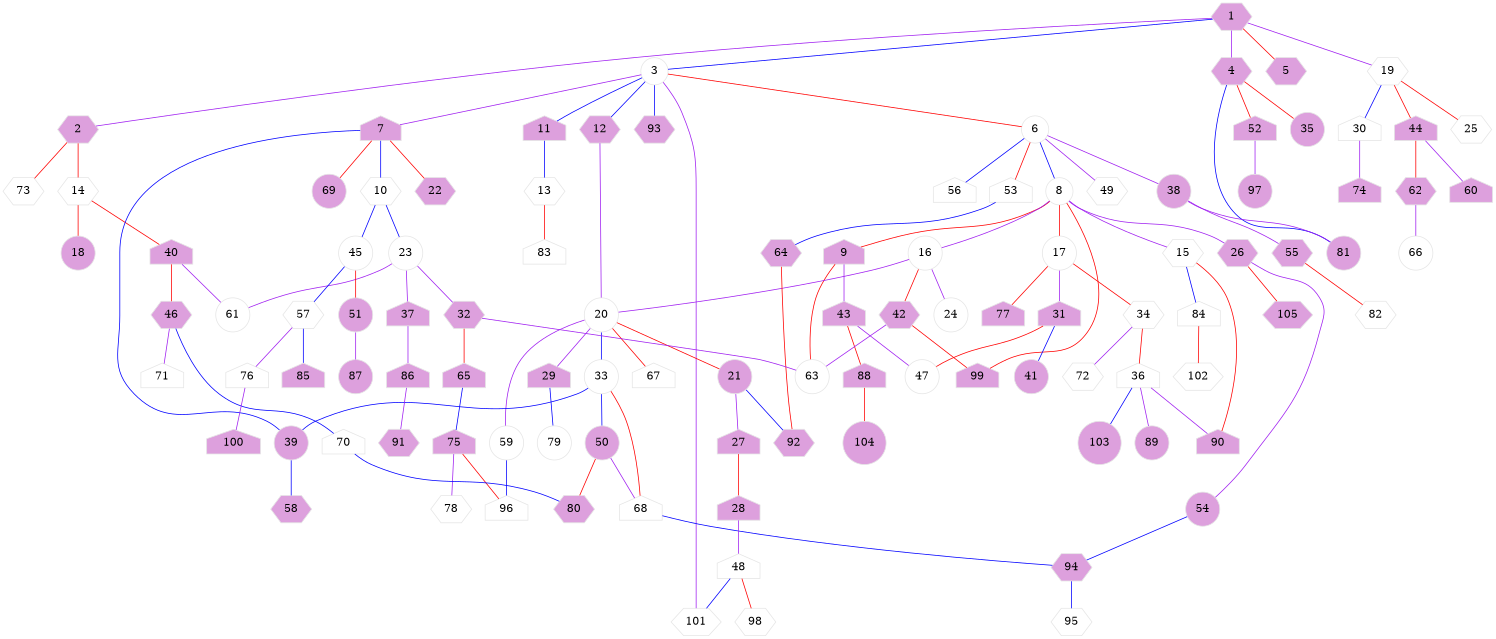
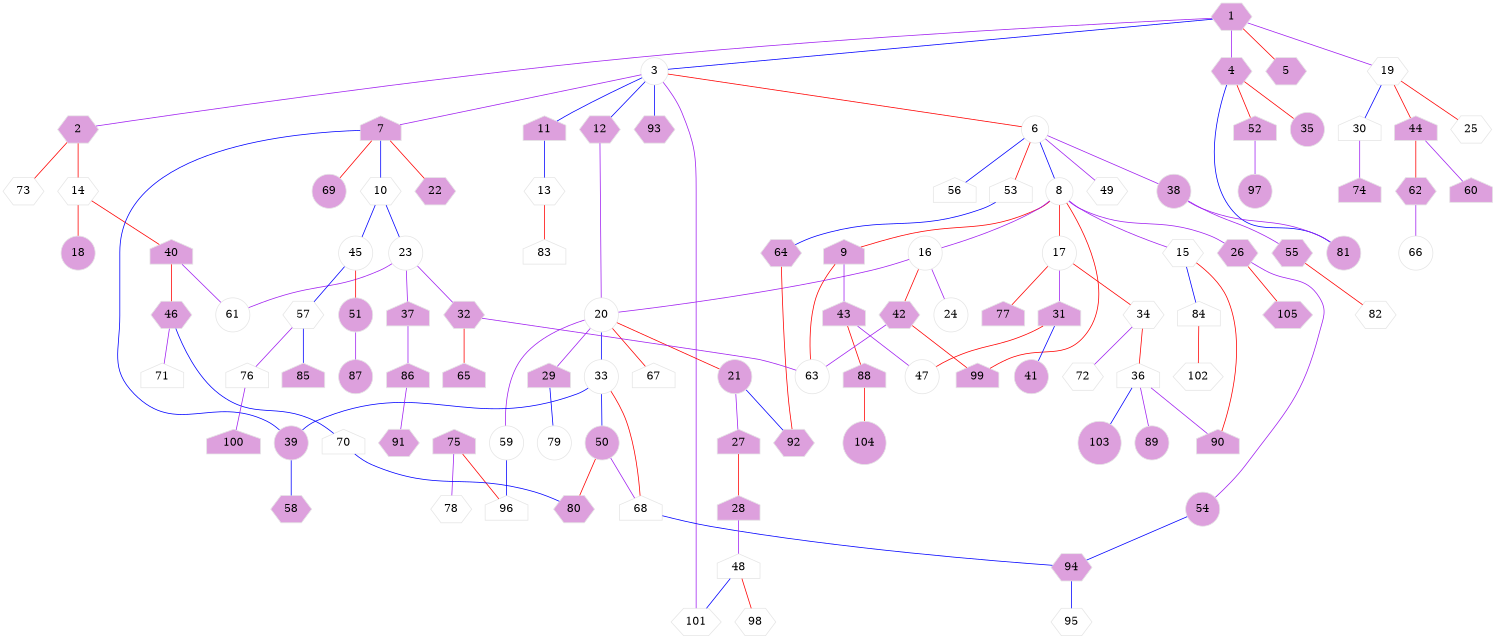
  graph {
    node [color=gray90 fillcolor=plum shape=hexagon style=filled]
    edge [color=purple]
    1
    2
    3 [fillcolor=white shape=circle]
    4
    5
    19 [fillcolor=white]
    14 [fillcolor=white]
    73 [fillcolor=white]
    6 [fillcolor=white shape=circle]
    7 [shape=house]
    11 [shape=house]
    12
    93
    101 [fillcolor=white]
    35 [shape=circle]
    52 [shape=house]
    81 [shape=circle]
    25 [fillcolor=white]
    30 [fillcolor=white shape=house]
    44 [shape=house]
    18 [shape=circle]
    40 [shape=house]
    8 [fillcolor=white shape=circle]
    38 [shape=circle]
    49 [fillcolor=white]
    53 [fillcolor=white shape=house]
    56 [fillcolor=white shape=house]
    10 [fillcolor=white]
    22
    39 [shape=circle]
    69 [shape=circle]
    13 [fillcolor=white]
    20 [fillcolor=white shape=circle]
    97 [shape=circle]
    9 [shape=house]
    15 [fillcolor=white]
    16 [fillcolor=white shape=circle]
    17 [fillcolor=white shape=circle]
    26
    99 [shape=house]
    55
    64
    23 [fillcolor=white shape=circle]
    45 [fillcolor=white shape=circle]
    58
    43 [shape=house]
    63 [fillcolor=white shape=circle]
    84 [fillcolor=white shape=house]
    90 [shape=house]
    24 [fillcolor=white shape=circle]
    42
    31 [shape=house]
    34 [fillcolor=white]
    77 [shape=house]
    54 [shape=circle]
    105
    47 [fillcolor=white shape=circle]
    88 [shape=house]
    32
    37 [shape=house]
    61 [fillcolor=white shape=circle]
    51 [shape=circle]
    57 [fillcolor=white]
    83 [fillcolor=white shape=house]
    21 [shape=circle]
    29 [shape=house]
    33 [fillcolor=white shape=circle]
    59 [fillcolor=white shape=circle]
    67 [fillcolor=white shape=house]
    46
    102 [fillcolor=white]
    41 [shape=circle]
    36 [fillcolor=white shape=house]
    72 [fillcolor=white]
    74 [shape=house]
    60 [shape=house]
    62
    27 [shape=house]
    92
    79 [fillcolor=white shape=circle]
    50 [shape=circle]
    68 [fillcolor=white shape=house]
    96 [fillcolor=white shape=house]
    28 [shape=house]
    65 [shape=house]
    86 [shape=house]
    94
    48 [fillcolor=white shape=house]
    98 [fillcolor=white]
    75 [shape=house]
    80
    89 [shape=circle]
    103 [shape=circle]
    91
    82 [fillcolor=white]
    70 [fillcolor=white shape=house]
    71 [fillcolor=white shape=house]
    104 [shape=circle]
    66 [fillcolor=white shape=circle]
    87 [shape=circle]
    76 [fillcolor=white shape=house]
    85 [shape=house]
    95 [fillcolor=white]
    100 [shape=house]
    78 [fillcolor=white]
    1 -- 2
    1 -- 3 [color=blue]
    1 -- 4
    1 -- 5 [color=red]
    1 -- 19
    2 -- 14 [color=red]
    2 -- 73 [color=red]
    3 -- 6 [color=red]
    3 -- 7
    3 -- 11 [color=blue]
    3 -- 12 [color=blue]
    3 -- 93 [color=blue]
    3 -- 101
    4 -- 35 [color=red]
    4 -- 52 [color=red]
    4 -- 81 [color=blue]
    19 -- 25 [color=red]
    19 -- 30 [color=blue]
    19 -- 44 [color=red]
    14 -- 18 [color=red]
    14 -- 40 [color=red]
    6 -- 8 [color=blue]
    6 -- 38
    6 -- 49
    6 -- 53 [color=red]
    6 -- 56 [color=blue]
    7 -- 10 [color=blue]
    7 -- 22 [color=red]
    7 -- 39 [color=blue]
    7 -- 69 [color=red]
    11 -- 13 [color=blue]
    12 -- 20
    52 -- 97
    30 -- 74
    44 -- 60
    44 -- 62 [color=red]
    40 -- 61
    40 -- 46 [color=red]
    8 -- 9 [color=red]
    8 -- 15
    8 -- 16
    8 -- 17 [color=red]
    8 -- 26
    8 -- 99 [color=red]
    38 -- 81
    38 -- 55
    53 -- 64 [color=blue]
    10 -- 23 [color=blue]
    10 -- 45 [color=blue]
    39 -- 58 [color=blue]
    13 -- 83 [color=red]
    20 -- 21 [color=red]
    20 -- 29
    20 -- 33 [color=blue]
    20 -- 59
    20 -- 67 [color=red]
    9 -- 43
    9 -- 63 [color=red]
    15 -- 84 [color=blue]
    15 -- 90 [color=red]
    16 -- 20
    16 -- 24
    16 -- 42 [color=red]
    17 -- 31
    17 -- 34 [color=red]
    17 -- 77 [color=red]
    26 -- 54
    26 -- 105 [color=red]
    55 -- 82 [color=red]
    64 -- 92 [color=red]
    23 -- 32
    23 -- 37
    23 -- 61
    45 -- 51 [color=red]
    45 -- 57 [color=blue]
    43 -- 47
    43 -- 88 [color=red]
    84 -- 102 [color=red]
    42 -- 99 [color=red]
    42 -- 63
    31 -- 47 [color=red]
    31 -- 41 [color=blue]
    34 -- 36 [color=red]
    34 -- 72
    54 -- 94 [color=blue]
    88 -- 104 [color=red]
    32 -- 63
    32 -- 65 [color=red]
    37 -- 86
    51 -- 87
    57 -- 76
    57 -- 85 [color=blue]
    21 -- 27
    21 -- 92 [color=blue]
    29 -- 79 [color=blue]
    33 -- 39 [color=blue]
    33 -- 50 [color=blue]
    33 -- 68 [color=red]
    59 -- 96 [color=blue]
    46 -- 70 [color=blue]
    46 -- 71
    36 -- 90
    36 -- 89
    36 -- 103 [color=blue]
    62 -- 66
    27 -- 28 [color=red]
    50 -- 68
    50 -- 80 [color=red]
    68 -- 94 [color=blue]
    28 -- 48
-   65 -- 75 [color=blue]
    86 -- 91
    94 -- 95 [color=blue]
    48 -- 101 [color=blue]
    48 -- 98 [color=red]
    75 -- 96 [color=red]
    75 -- 78
    70 -- 80 [color=blue]
    76 -- 100
  }
